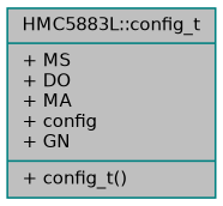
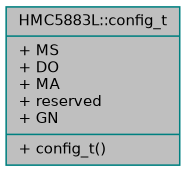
  digraph {
-   n1 [color=teal fillcolor=grey75 fontcolor=black fontname=Helvetica fontsize=10 height=0.2 label="{HMC5883L::config_t\n|+ MS\l+ DO\l+ MA\l+ config\l+ GN\l|+ config_t()\l}" shape=record style=filled width=0.4]
+   n1 [color=teal fillcolor=grey75 fontcolor=black fontname=Helvetica fontsize=10 height=0.2 label="{HMC5883L::config_t\n|+ MS\l+ DO\l+ MA\l+ reserved\l+ GN\l|+ config_t()\l}" shape=record style=filled width=0.4]
  }
